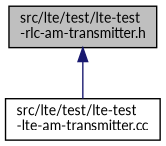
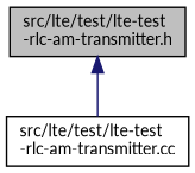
  digraph {
    fontname=Lato
    node [color=black fontname=Lato fontsize=10 shape=record style=filled]
    n1 [fillcolor=grey75 fontcolor=black height=0.2 label="src/lte/test/lte-test\l-rlc-am-transmitter.h" width=0.4]
-   n2 [fillcolor=white height=0.2 label="src/lte/test/lte-test\l-lte-am-transmitter.cc" width=0.4]
+   n2 [fillcolor=white height=0.2 label="src/lte/test/lte-test\l-rlc-am-transmitter.cc" width=0.4]
    n1 -> n2 [color=midnightblue dir=back fontname=Lato fontsize=10 labelfontname=Helvetica labelfontsize=10 style=solid]
  }
